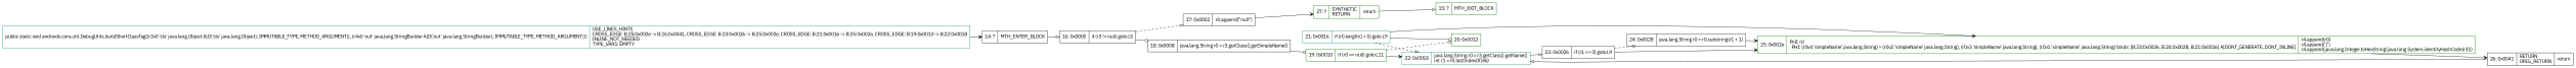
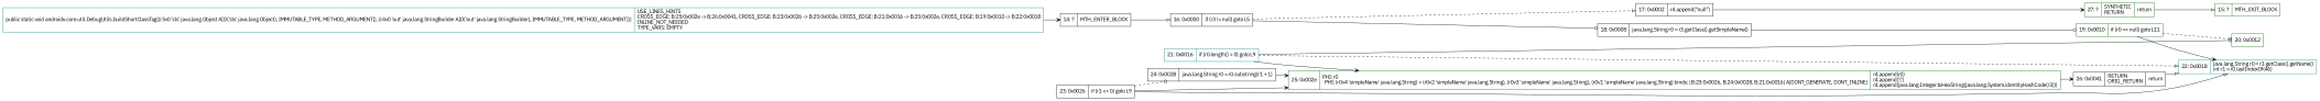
  digraph {
    fontname="IBM Plex Sans"
    rankdir=LR
    node [color=black fontname="IBM Plex Sans" shape=record]
    edge [arrowhead=vee fontname="IBM Plex Sans"]
    n1 [label="{14\:\ ?|MTH_ENTER_BLOCK\l}"]
    n2 [label="{16\:\ 0x0000|if (r3 != null) goto L5\l}"]
    n3 [label="{17\:\ 0x0002|r4.append(\"null\")\l}"]
    n4 [label="{18\:\ 0x0008|java.lang.String r0 = r3.getClass().getSimpleName()\l}"]
    n5 [color=darkgreen label="{27\:\ ?|SYNTHETIC\lRETURN\l|return\l}"]
    n6 [color=darkgreen label="{19\:\ 0x0010|if (r0 == null) goto L11\l}"]
    n7 [color=darkgreen label="{15\:\ ?|MTH_EXIT_BLOCK\l}"]
    n8 [color=darkgreen label="{20\:\ 0x0012}"]
    n9 [color=teal label="{22\:\ 0x0018|java.lang.String r0 = r3.getClass().getName()\lint r1 = r0.lastIndexOf(46)\l}"]
    n10 [label="{23\:\ 0x0026|if (r1 \<= 0) goto L9\l}"]
    n11 [color=teal label="{21\:\ 0x0016|if (r0.length() \> 0) goto L9\l}"]
    n12 [color=darkgreen label="{25\:\ 0x002e|PHI: r0 \l  PHI: (r0v4 'simpleName' java.lang.String) = (r0v2 'simpleName' java.lang.String), (r0v3 'simpleName' java.lang.String), (r0v1 'simpleName' java.lang.String) binds: [B:23:0x0026, B:24:0x0028, B:21:0x0016] A[DONT_GENERATE, DONT_INLINE]\l|r4.append(r0)\lr4.append('\{')\lr4.append(java.lang.Integer.toHexString(java.lang.System.identityHashCode(r3)))\l}"]
    n13 [label="{26\:\ 0x0041|RETURN\lORIG_RETURN\l|return\l}"]
    n14 [label="{24\:\ 0x0028|java.lang.String r0 = r0.substring(r1 + 1)\l}"]
    n15 [color=teal label="{public static void androidx.core.util.DebugUtils.buildShortClassTag((r3v0 'cls' java.lang.Object A[D('cls' java.lang.Object), IMMUTABLE_TYPE, METHOD_ARGUMENT]), (r4v0 'out' java.lang.StringBuilder A[D('out' java.lang.StringBuilder), IMMUTABLE_TYPE, METHOD_ARGUMENT]))  | USE_LINES_HINTS\lCROSS_EDGE: B:25:0x002e \-\> B:26:0x0041, CROSS_EDGE: B:23:0x0026 \-\> B:25:0x002e, CROSS_EDGE: B:21:0x0016 \-\> B:25:0x002e, CROSS_EDGE: B:19:0x0010 \-\> B:22:0x0018\lINLINE_NOT_NEEDED\lTYPE_VARS: EMPTY\l}"]
    n1 -> n2 [arrowhead=onormal]
    n2 -> n3 [arrowhead=onormal style=dashed]
    n2 -> n4 [arrowhead=odot]
    n3 -> n5
    n4 -> n6 [arrowhead=odot]
    n5 -> n7 [arrowhead=onormal]
    n6 -> n8 [arrowhead=odot style=dashed]
    n6 -> n9
-   n9 -> n10 [arrowhead=onormal]
+   n10 -> n9 [arrowhead=onormal]
    n10 -> n12
    n10 -> n14 [arrowhead=odot style=dashed]
    n11 -> n8 [arrowhead=odot]
    n11 -> n9 [arrowhead=onormal style=dashed]
    n11 -> n12
    n12 -> n13
    n13 -> n9 [arrowhead=onormal]
    n14 -> n12
    n15 -> n1
  }
